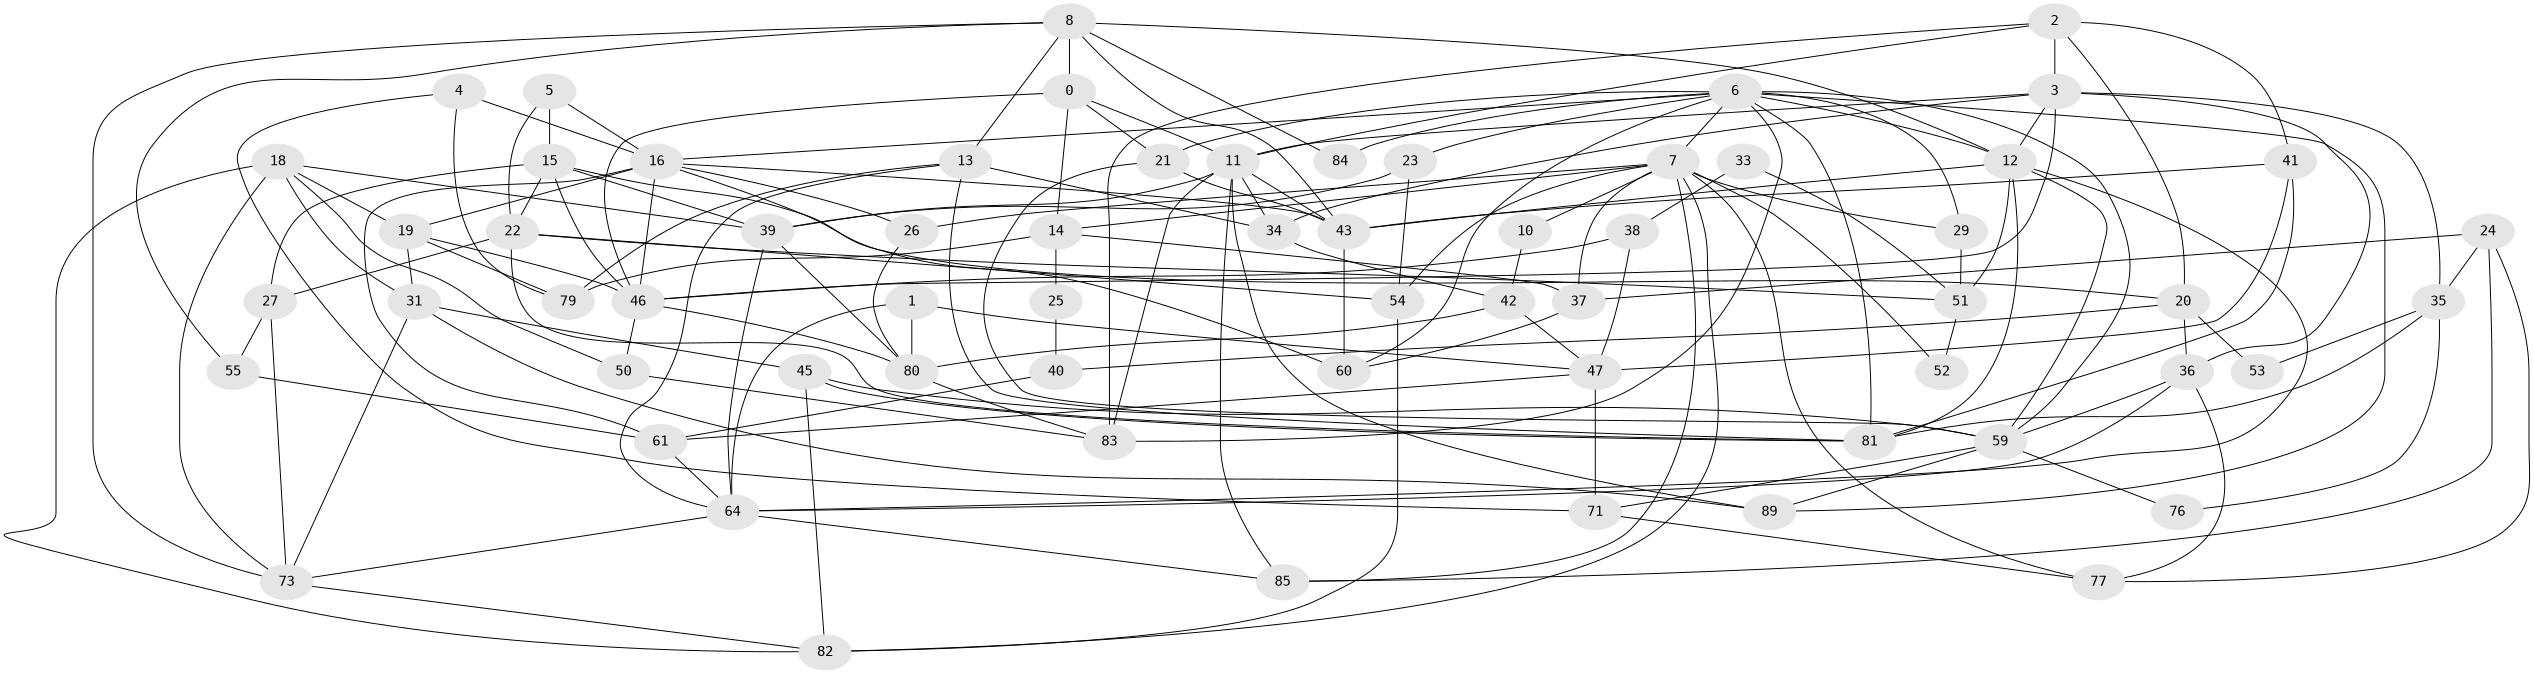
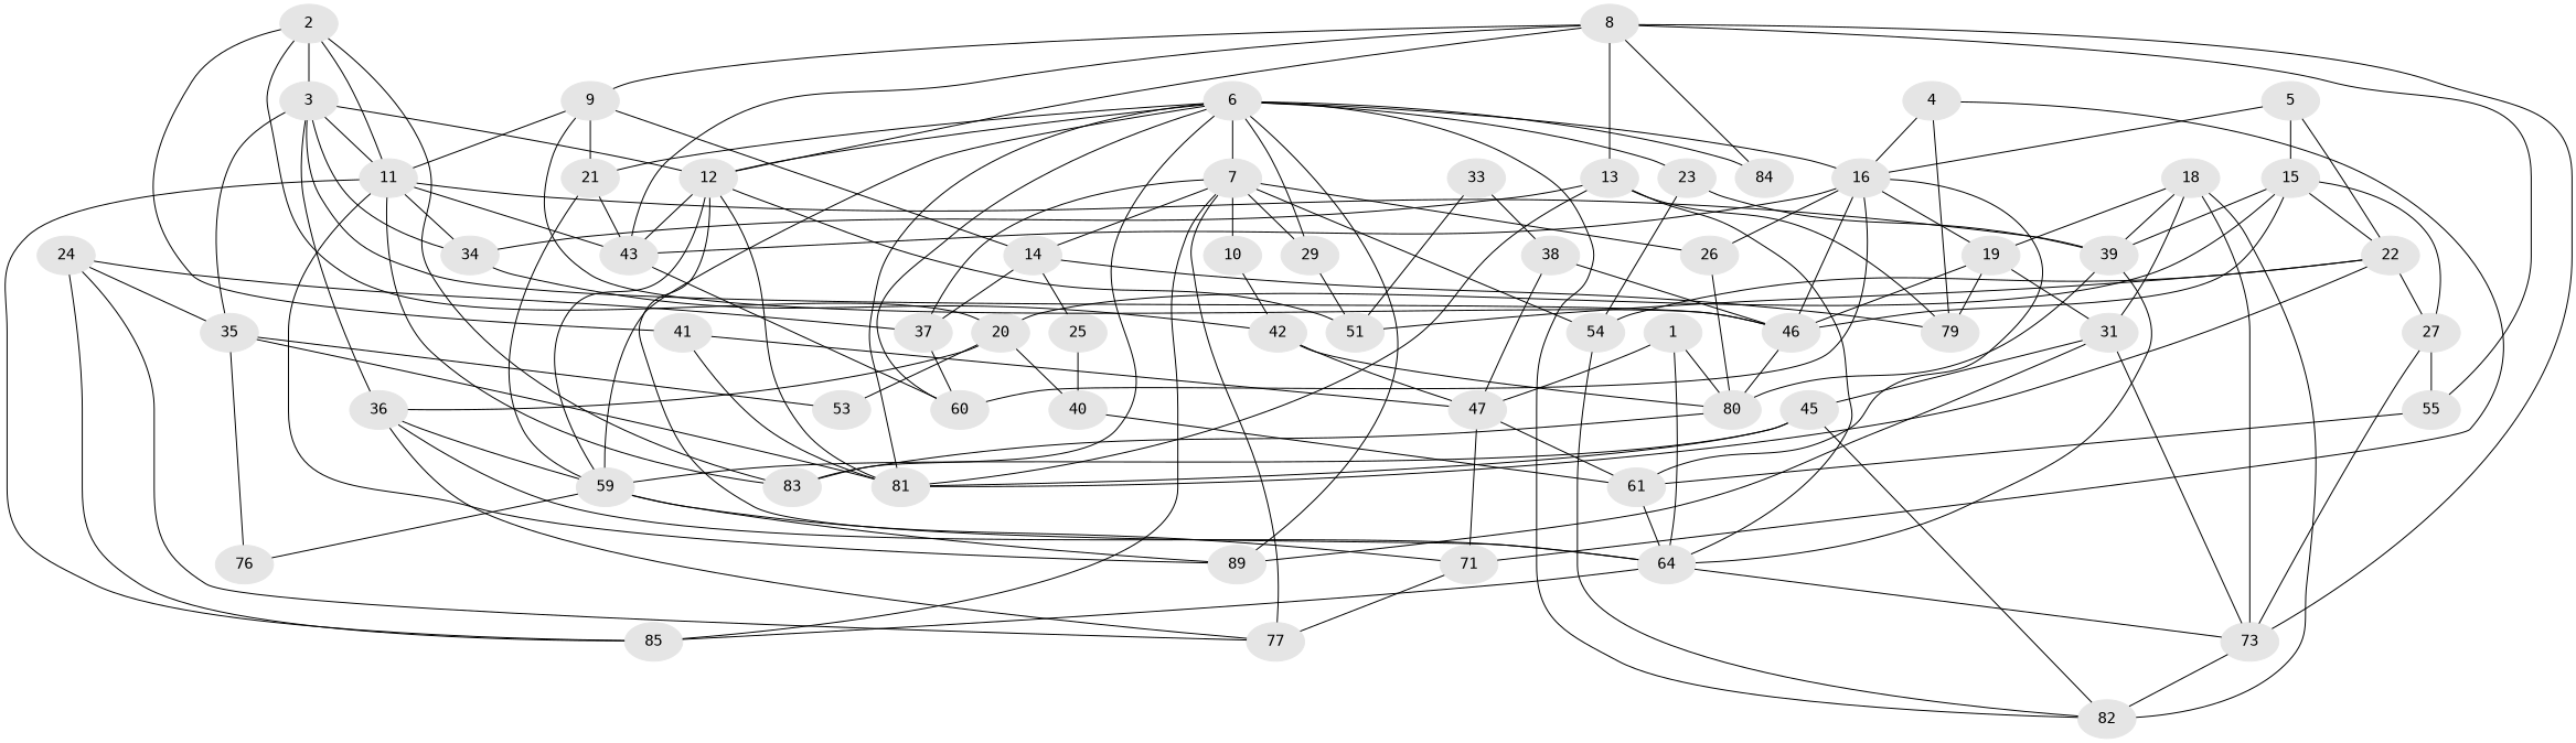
  graph {
    fontname="DejaVu Sans Mono"
    node [color=gray90 fontname="DejaVu Sans Mono" style=filled]
    edge [fontname="DejaVu Sans Mono"]
    47 [super="+92"]
    71
    61
    1
    64 [super="+70"]
    80 [super="+97"]
    85
    73 [super="+95"]
    83 [super="+100"]
    2 [super="+58"]
    3 [super="+56"]
    11 [super="+86"]
    20 [super="+48"]
    41
    12 [super="+75"]
    34
    35 [super="+74"]
    36 [super="+49"]
    46 [super="+67"]
    89
    43 [super="+63"]
    39 [super="+72"]
    40
    53
    81 [super="+93"]
    59 [super="+91"]
    51 [super="+88"]
    42 [super="+98"]
    76
    77
-   50
    4 [super="+66"]
    16 [super="+28"]
    79
    60 [super="+99"]
    26
    19 [super="+96"]
    15 [super="+69"]
    22
    27 [super="+90"]
    5
    54 [super="+87"]
    6 [super="+68"]
    7 [super="+65"]
    21
    23
    29 [super="+32"]
    82
    84
    10
    14 [super="+94"]
    37
-   52
    25
    8 [super="+17"]
-   9 [super="+78" label=0]
+   9 [super="+78"]
    13 [super="+44"]
    55
    31 [super="+62"]
    18 [super="+30"]
    45 [super="+57"]
    24
    33
    38
    47 -- 71
    47 -- 61
    71 -- 77
    61 -- 64
    1 -- 47
    1 -- 64
    1 -- 80
    64 -- 85
    64 -- 73
    80 -- 83
    73 -- 82
    2 -- 83
    2 -- 3
    2 -- 11
    2 -- 20
    2 -- 41
    3 -- 11
    3 -- 12
    3 -- 34
    3 -- 35
    3 -- 36
    3 -- 46
    11 -- 85
    11 -- 83
    11 -- 34
    11 -- 89
    11 -- 43
    11 -- 39
    20 -- 36
    20 -- 40
    20 -- 53
    41 -- 47
-   41 -- 43
    41 -- 81
    12 -- 64
    12 -- 43
    12 -- 81
    12 -- 59
    12 -- 51
    34 -- 42
    35 -- 53
    35 -- 81
    35 -- 76
    36 -- 64
    36 -- 59
    36 -- 77
    46 -- 80
-   46 -- 50
    43 -- 60
    39 -- 64
    39 -- 80
    40 -- 61
    59 -- 71
    59 -- 89
    59 -- 76
-   51 -- 52
    42 -- 47
    42 -- 80
-   50 -- 83
    4 -- 71
    4 -- 16
    4 -- 79
    16 -- 61
    16 -- 46
    16 -- 43
    16 -- 60
    16 -- 26
    16 -- 19 [weight=2]
    26 -- 80
    19 -- 46
    19 -- 79
    19 -- 31
    15 -- 20
    15 -- 46
    15 -- 39
    15 -- 22
    15 -- 27
    22 -- 81
    22 -- 51
    22 -- 27
    22 -- 54
    27 -- 73
    27 -- 55
    5 -- 16
    5 -- 15
    5 -- 22
    54 -- 82
    6 -- 83
    6 -- 12
    6 -- 89
    6 -- 81
    6 -- 59
    6 -- 16
    6 -- 60
    6 -- 7
    6 -- 21
    6 -- 23
    6 -- 29
-   7 -- 82
+   6 -- 82
    6 -- 84
    7 -- 85
    7 -- 77
    7 -- 26
    7 -- 54
    7 -- 29 [weight=2]
    7 -- 10
    7 -- 14
    7 -- 37
-   7 -- 52
    21 -- 43
    21 -- 59
    23 -- 39
    23 -- 54
    29 -- 51
    10 -- 42
    14 -- 79
    14 -- 37
    14 -- 25
    37 -- 60
    25 -- 40
    8 -- 73
    8 -- 12
    8 -- 43
    8 -- 84
    8 -- 9
    8 -- 13
    8 -- 55
    9 -- 11
    9 -- 46
    9 -- 21
    9 -- 14
    13 -- 64
    13 -- 34
    13 -- 81
    13 -- 79
    55 -- 61
    31 -- 73
    31 -- 89
    31 -- 45
    18 -- 73 [weight=2]
    18 -- 39
-   18 -- 50
    18 -- 19
    18 -- 82
    18 -- 31
    45 -- 81
    45 -- 59
    45 -- 82
    24 -- 85
    24 -- 35
    24 -- 77
    24 -- 37
    33 -- 51
    33 -- 38
    38 -- 47 [weight=2]
    38 -- 46
  }
